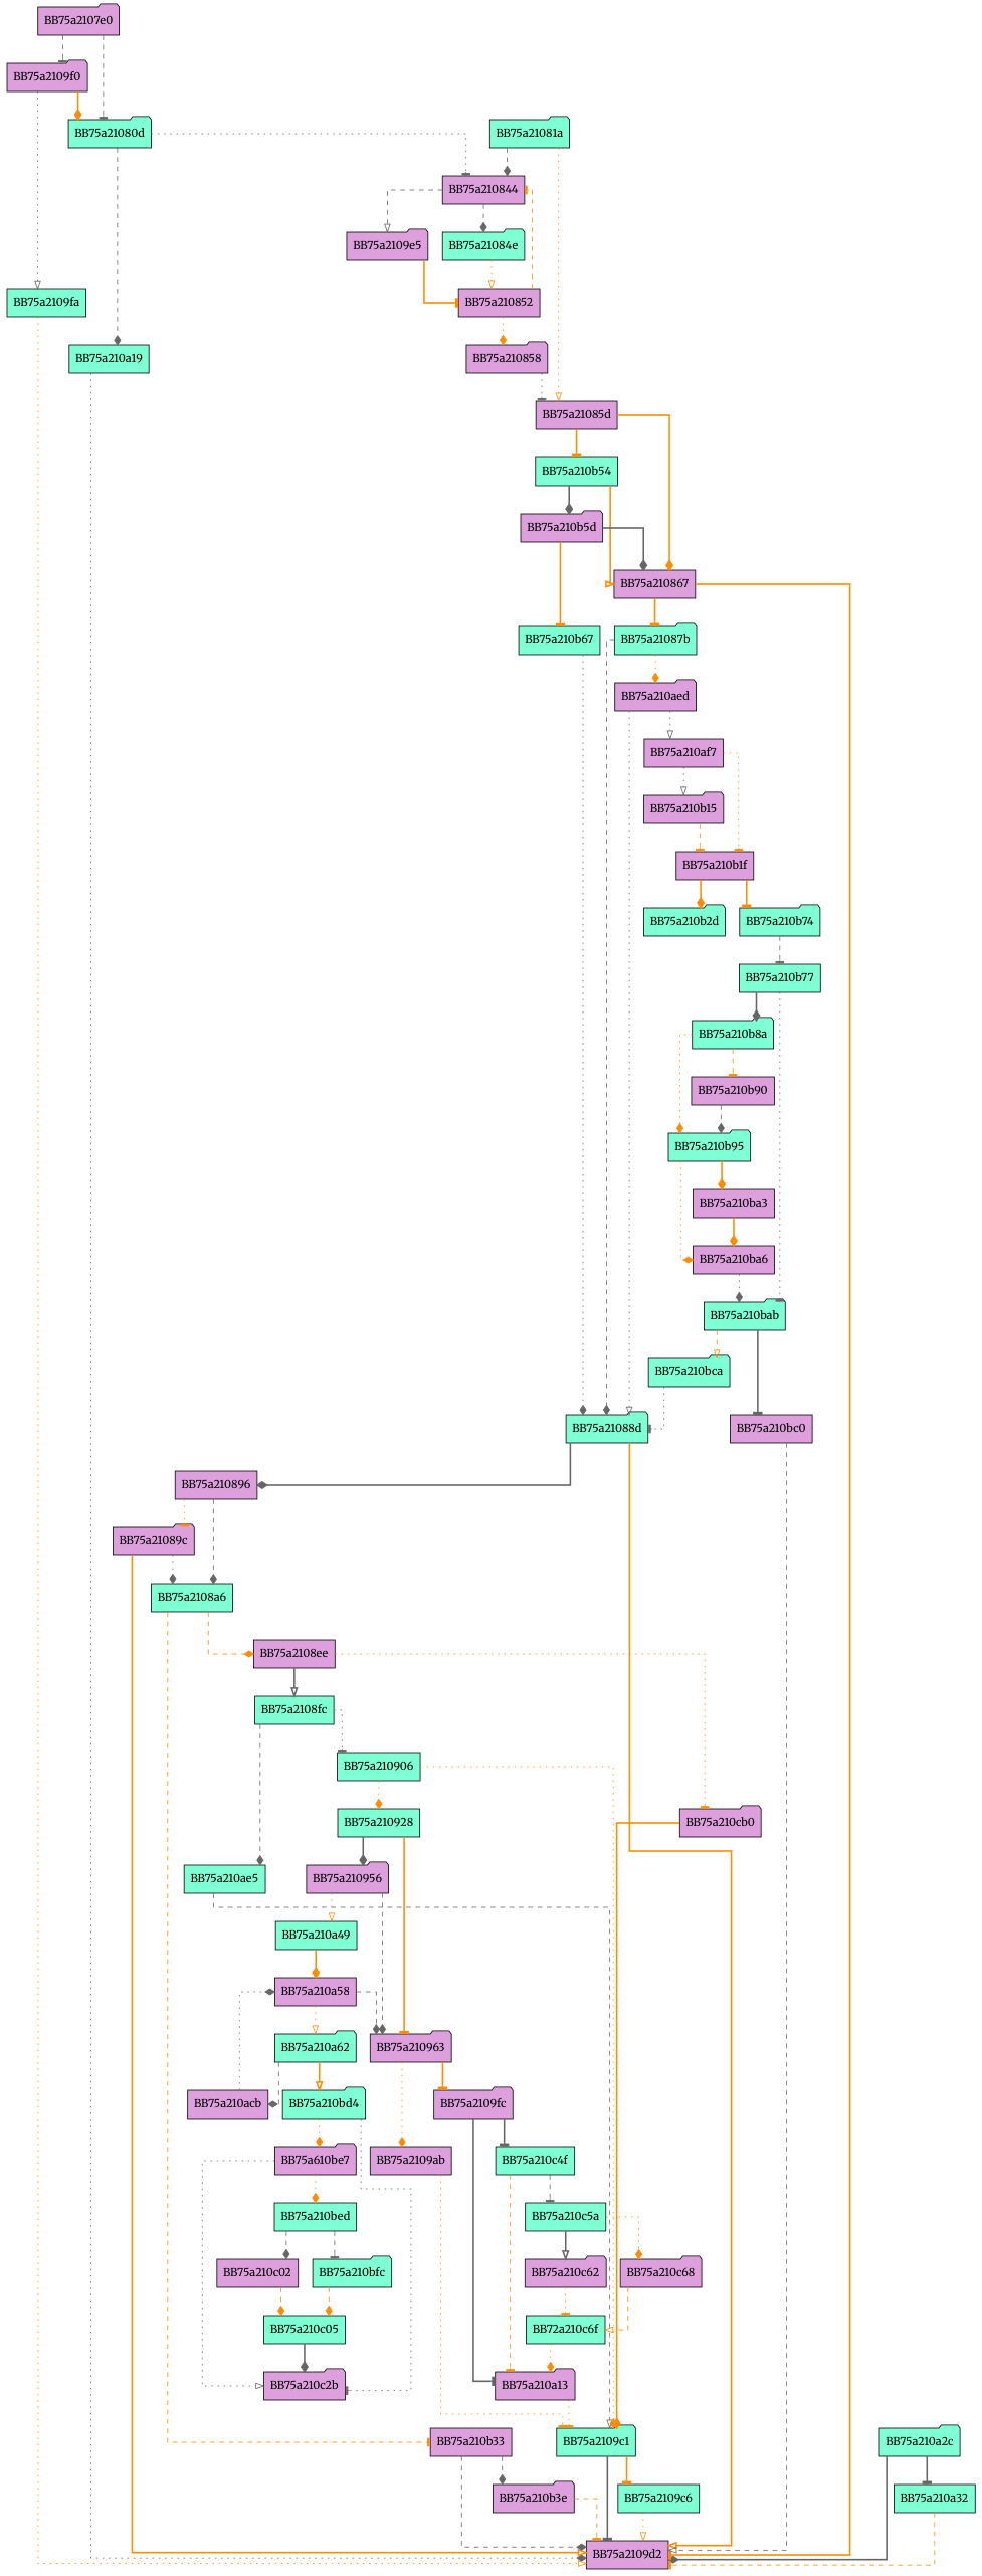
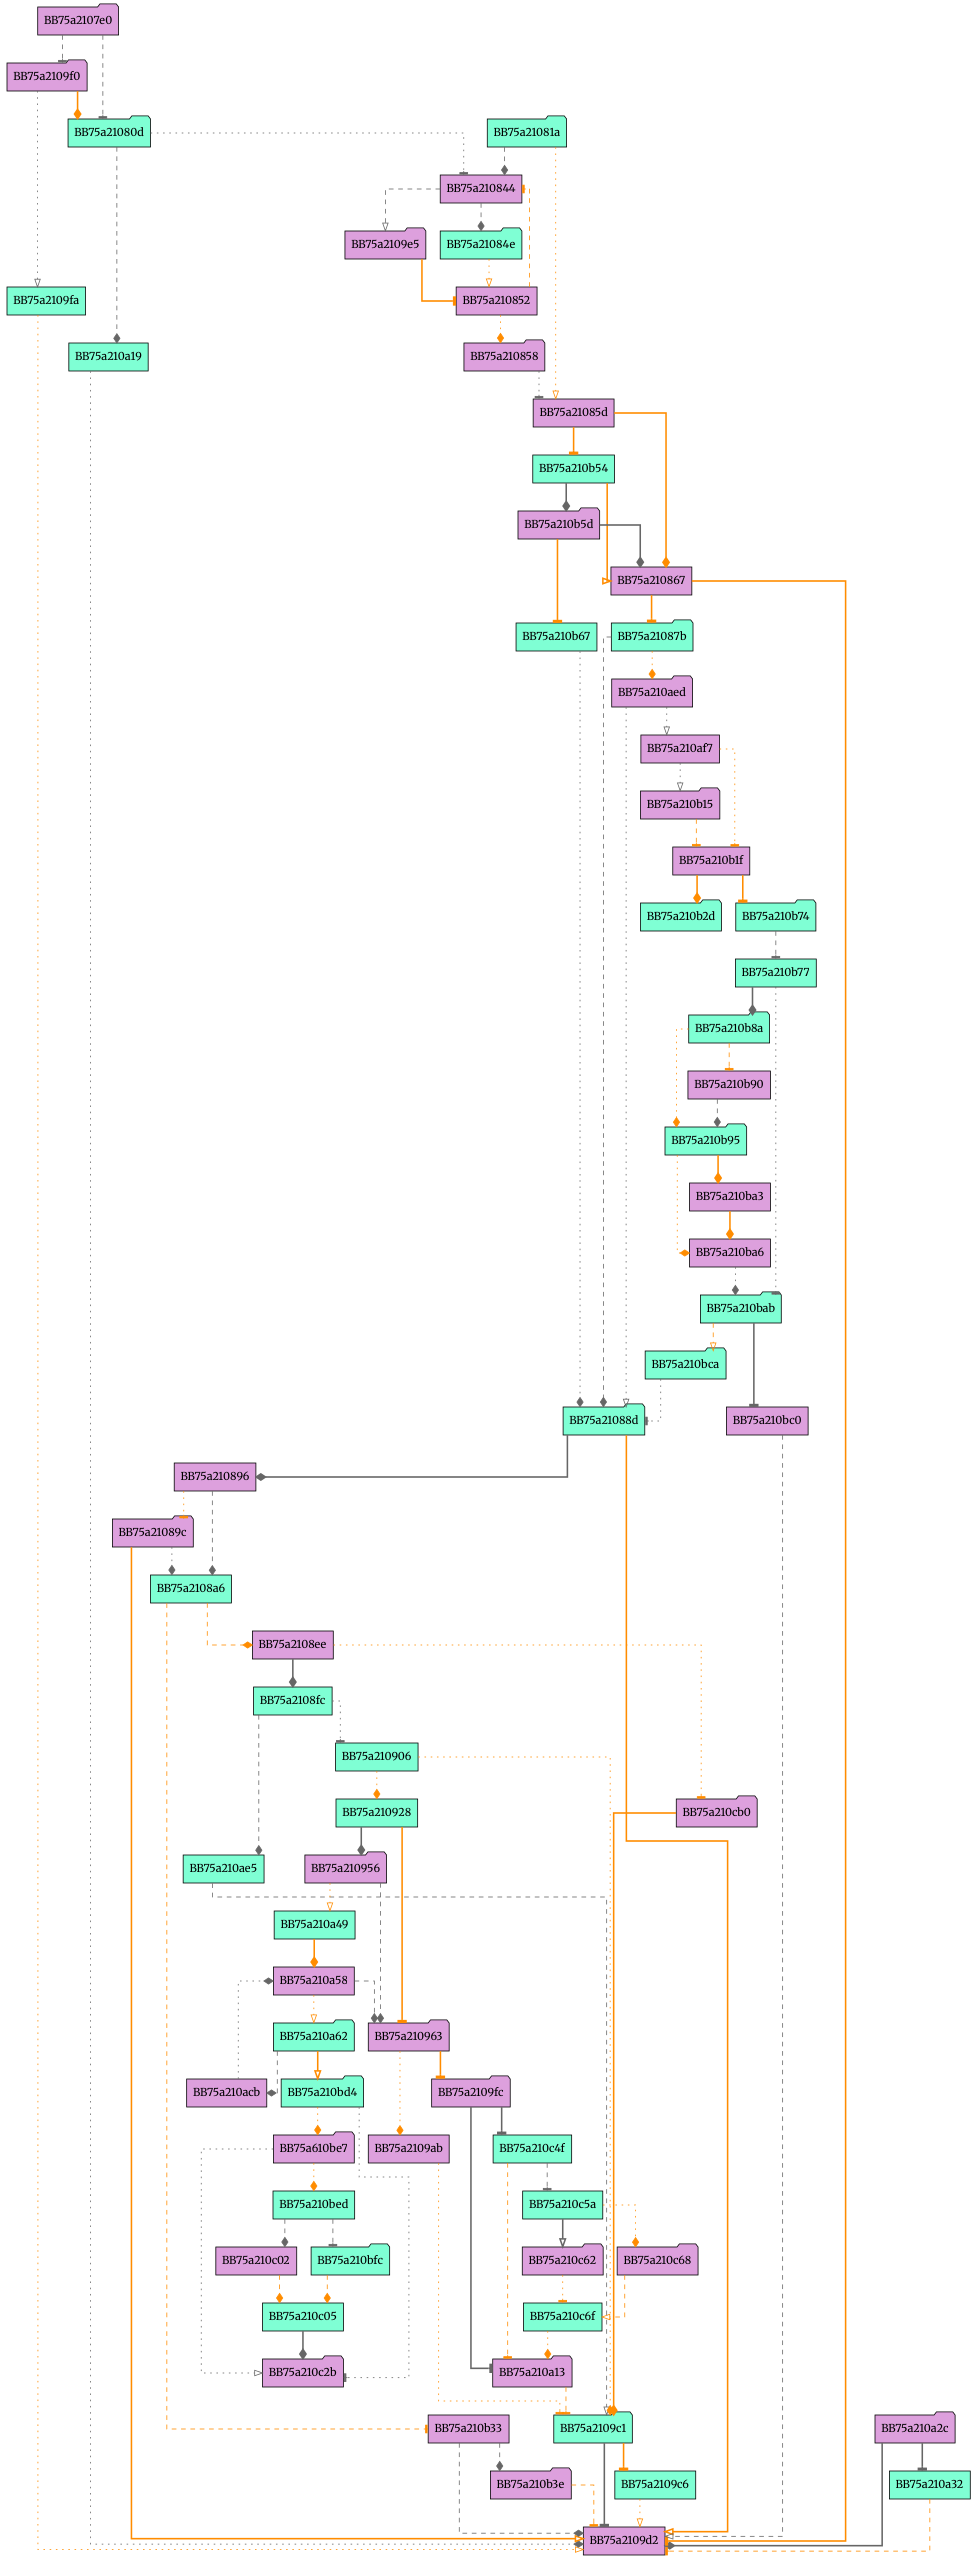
  digraph {
    fontname=Merriweather
    splines=ortho
    node [fillcolor=plum fontname=Merriweather shape=box style=filled]
    edge [arrowhead=diamond color=darkorange fontname=Merriweather style=dotted]
    BB75a2107e0 [shape=folder]
    BB75a2109f0 [shape=folder]
    BB75a21080d [fillcolor=aquamarine shape=folder]
    BB75a2109fa [fillcolor=aquamarine]
    BB75a210a19 [fillcolor=aquamarine]
    BB75a210844
    BB75a2109d2
    BB75a21081a [fillcolor=aquamarine shape=folder]
    BB75a21085d
-   BB75a210a2c [fillcolor=aquamarine shape=folder]
+   BB75a210a2c [shape=folder]
    BB75a210a32 [fillcolor=aquamarine]
    BB75a210b54 [fillcolor=aquamarine]
    BB75a210867
    BB75a2109e5 [shape=folder]
    BB75a21084e [fillcolor=aquamarine shape=folder]
    BB75a210b5d [shape=folder]
    BB75a21087b [fillcolor=aquamarine shape=folder]
    BB75a210852
    BB75a210858 [shape=folder]
    BB75a210b67 [fillcolor=aquamarine]
    BB75a210aed [shape=folder]
    BB75a21088d [fillcolor=aquamarine shape=folder]
    BB75a210af7
    BB75a210896
    BB75a210b1f
    BB75a210b15 [shape=folder]
    BB75a2108a6 [fillcolor=aquamarine]
    BB75a21089c [shape=folder]
    BB75a210b33
    BB75a2108ee
    BB75a210b3e [shape=folder]
    BB75a210cb0 [shape=folder]
    BB75a2108fc [fillcolor=aquamarine]
    BB75a2109c1 [fillcolor=aquamarine shape=folder]
    BB75a210ae5 [fillcolor=aquamarine]
    BB75a210906 [fillcolor=aquamarine]
    BB75a2109c6 [fillcolor=aquamarine]
    BB75a210928 [fillcolor=aquamarine]
    BB75a210963 [shape=folder]
    BB75a210956 [shape=folder]
    BB75a2109fc [shape=folder]
    BB75a2109ab
    BB75a210a49 [fillcolor=aquamarine]
    BB75a210c4f [fillcolor=aquamarine]
    BB75a210a13 [shape=folder]
    BB75a210a58
    BB75a210a62 [fillcolor=aquamarine shape=folder]
    BB75a210c5a [fillcolor=aquamarine]
    BB75a210c68 [shape=folder]
    BB75a210c62 [shape=folder]
    BB75a210bd4 [fillcolor=aquamarine shape=folder]
    BB75a210acb
    BB75a210c2b [shape=folder]
    n54 [label=BB75a610be7 shape=folder]
    BB75a210bed [fillcolor=aquamarine]
    BB75a210b74 [fillcolor=aquamarine shape=folder]
    BB75a210b2d [fillcolor=aquamarine shape=folder]
    BB75a210b77 [fillcolor=aquamarine]
    BB75a210bab [fillcolor=aquamarine shape=folder]
    BB75a210b8a [fillcolor=aquamarine shape=folder]
    BB75a210bca [fillcolor=aquamarine shape=folder]
    BB75a210bc0
    BB75a210b95 [fillcolor=aquamarine shape=folder]
    BB75a210b90
    BB75a210ba6
    BB75a210ba3
    BB75a210c02
    BB75a210bfc [fillcolor=aquamarine shape=folder]
    BB75a210c05 [fillcolor=aquamarine]
-   BB75a210c6f [fillcolor=aquamarine label=BB72a210c6f]
+   BB75a210c6f [fillcolor=aquamarine]
    BB75a2107e0 -> BB75a2109f0 [arrowhead=tee color=gray40 style=dashed]
    BB75a2107e0 -> BB75a21080d [arrowhead=tee color=gray40 style=dashed]
    BB75a2109f0 -> BB75a21080d [style=bold]
    BB75a2109f0 -> BB75a2109fa [arrowhead=onormal color=gray40]
    BB75a21080d -> BB75a210a19 [color=gray40 style=dashed]
    BB75a21080d -> BB75a210844 [arrowhead=tee color=gray40]
    BB75a2109fa -> BB75a2109d2 [arrowhead=onormal]
    BB75a210a19 -> BB75a2109d2 [color=gray40]
    BB75a210844 -> BB75a2109e5 [arrowhead=onormal color=gray40 style=dashed]
    BB75a210844 -> BB75a21084e [color=gray40 style=dashed]
    BB75a21081a -> BB75a210844 [color=gray40 style=dashed]
    BB75a21081a -> BB75a21085d [arrowhead=onormal]
    BB75a21085d -> BB75a210b54 [arrowhead=tee style=bold]
    BB75a21085d -> BB75a210867 [style=bold]
    BB75a210a2c -> BB75a2109d2 [color=gray40 style=bold]
    BB75a210a2c -> BB75a210a32 [arrowhead=tee color=gray40 style=bold]
    BB75a210a32 -> BB75a2109d2 [arrowhead=tee style=dashed]
    BB75a210b54 -> BB75a210867 [arrowhead=onormal style=bold]
    BB75a210b54 -> BB75a210b5d [color=gray40 style=bold]
    BB75a210867 -> BB75a2109d2 [arrowhead=tee style=bold]
    BB75a210867 -> BB75a21087b [arrowhead=tee style=bold]
    BB75a2109e5 -> BB75a210852 [arrowhead=tee style=bold]
    BB75a21084e -> BB75a210852 [arrowhead=onormal]
    BB75a210b5d -> BB75a210867 [color=gray40 style=bold]
    BB75a210b5d -> BB75a210b67 [arrowhead=tee style=bold]
    BB75a21087b -> BB75a210aed
    BB75a21087b -> BB75a21088d [color=gray40 style=dashed]
    BB75a210852 -> BB75a210844 [arrowhead=tee style=dashed]
    BB75a210852 -> BB75a210858
    BB75a210858 -> BB75a21085d [arrowhead=tee color=gray40]
    BB75a210b67 -> BB75a21088d [color=gray40]
    BB75a210aed -> BB75a21088d [arrowhead=onormal color=gray40]
    BB75a210aed -> BB75a210af7 [arrowhead=onormal color=gray40]
    BB75a21088d -> BB75a2109d2 [arrowhead=onormal style=bold]
    BB75a21088d -> BB75a210896 [color=gray40 style=bold]
    BB75a210af7 -> BB75a210b1f [arrowhead=tee]
    BB75a210af7 -> BB75a210b15 [arrowhead=onormal color=gray40]
    BB75a210896 -> BB75a2108a6 [color=gray40 style=dashed]
    BB75a210896 -> BB75a21089c [arrowhead=tee]
    BB75a210b1f -> BB75a210b74 [arrowhead=tee style=bold]
    BB75a210b1f -> BB75a210b2d [style=bold]
    BB75a210b15 -> BB75a210b1f [arrowhead=tee style=dashed]
    BB75a2108a6 -> BB75a210b33 [arrowhead=tee style=dashed]
    BB75a2108a6 -> BB75a2108ee [style=dashed]
    BB75a21089c -> BB75a2109d2 [arrowhead=onormal style=bold]
    BB75a21089c -> BB75a2108a6 [color=gray40]
    BB75a210b33 -> BB75a2109d2 [color=gray40 style=dashed]
    BB75a210b33 -> BB75a210b3e [color=gray40 style=dashed]
    BB75a2108ee -> BB75a210cb0 [arrowhead=tee]
-   BB75a2108ee -> BB75a2108fc [arrowhead=onormal color=gray40 style=bold]
+   BB75a2108ee -> BB75a2108fc [color=gray40 style=bold]
    BB75a210b3e -> BB75a2109d2 [arrowhead=tee style=dashed]
    BB75a210cb0 -> BB75a2109c1 [style=bold]
    BB75a2108fc -> BB75a210ae5 [color=gray40 style=dashed]
    BB75a2108fc -> BB75a210906 [arrowhead=tee color=gray40]
    BB75a2109c1 -> BB75a2109d2 [arrowhead=tee color=gray40 style=bold]
    BB75a2109c1 -> BB75a2109c6 [arrowhead=tee style=bold]
    BB75a210ae5 -> BB75a2109c1 [arrowhead=onormal color=gray40 style=dashed]
    BB75a210906 -> BB75a2109c1
    BB75a210906 -> BB75a210928
    BB75a2109c6 -> BB75a2109d2 [arrowhead=onormal]
    BB75a210928 -> BB75a210963 [arrowhead=tee style=bold]
    BB75a210928 -> BB75a210956 [color=gray40 style=bold]
    BB75a210963 -> BB75a2109fc [arrowhead=tee style=bold]
    BB75a210963 -> BB75a2109ab
    BB75a210956 -> BB75a210963 [color=gray40 style=dashed]
    BB75a210956 -> BB75a210a49 [arrowhead=onormal]
    BB75a2109fc -> BB75a210c4f [arrowhead=tee color=gray40 style=bold]
    BB75a2109fc -> BB75a210a13 [arrowhead=tee color=gray40 style=bold]
    BB75a2109ab -> BB75a2109c1 [arrowhead=tee]
    BB75a210a49 -> BB75a210a58 [style=bold]
    BB75a210c4f -> BB75a210a13 [arrowhead=tee style=dashed]
    BB75a210c4f -> BB75a210c5a [arrowhead=tee color=gray40 style=dashed]
-   BB75a210a13 -> BB75a2109c1 [arrowhead=tee]
+   BB75a210a13 -> BB75a2109c1 [arrowhead=tee style=dashed]
    BB75a210a58 -> BB75a210963 [color=gray40 style=dashed]
    BB75a210a58 -> BB75a210a62 [arrowhead=onormal]
    BB75a210a62 -> BB75a210bd4 [arrowhead=onormal style=bold]
    BB75a210a62 -> BB75a210acb [color=gray40 style=dashed]
    BB75a210c5a -> BB75a210c68
    BB75a210c5a -> BB75a210c62 [arrowhead=onormal color=gray40 style=bold]
    BB75a210c68 -> BB75a210c6f [arrowhead=onormal style=dashed]
    BB75a210c62 -> BB75a210c6f [arrowhead=tee]
    BB75a210bd4 -> BB75a210c2b [arrowhead=tee color=gray40]
    BB75a210bd4 -> n54
    BB75a210acb -> BB75a210a58 [color=gray40]
    n54 -> BB75a210c2b [arrowhead=onormal color=gray40]
    n54 -> BB75a210bed
    BB75a210bed -> BB75a210c02 [color=gray40 style=dashed]
    BB75a210bed -> BB75a210bfc [arrowhead=tee color=gray40 style=dashed]
    BB75a210b74 -> BB75a210b77 [arrowhead=tee color=gray40 style=dashed]
    BB75a210b77 -> BB75a210bab [arrowhead=tee color=gray40]
    BB75a210b77 -> BB75a210b8a [color=gray40 style=bold]
    BB75a210bab -> BB75a210bca [arrowhead=onormal style=dashed]
    BB75a210bab -> BB75a210bc0 [arrowhead=tee color=gray40 style=bold]
    BB75a210b8a -> BB75a210b95
    BB75a210b8a -> BB75a210b90 [arrowhead=tee style=dashed]
    BB75a210bca -> BB75a21088d [arrowhead=tee color=gray40]
    BB75a210bc0 -> BB75a2109d2 [arrowhead=onormal color=gray40 style=dashed]
    BB75a210b95 -> BB75a210ba6
    BB75a210b95 -> BB75a210ba3 [style=bold]
    BB75a210b90 -> BB75a210b95 [color=gray40 style=dashed]
    BB75a210ba6 -> BB75a210bab [color=gray40]
    BB75a210ba3 -> BB75a210ba6 [style=bold]
    BB75a210c02 -> BB75a210c05 [style=dashed]
    BB75a210bfc -> BB75a210c05 [style=dashed]
    BB75a210c05 -> BB75a210c2b [color=gray40 style=bold]
    BB75a210c6f -> BB75a210a13
  }
